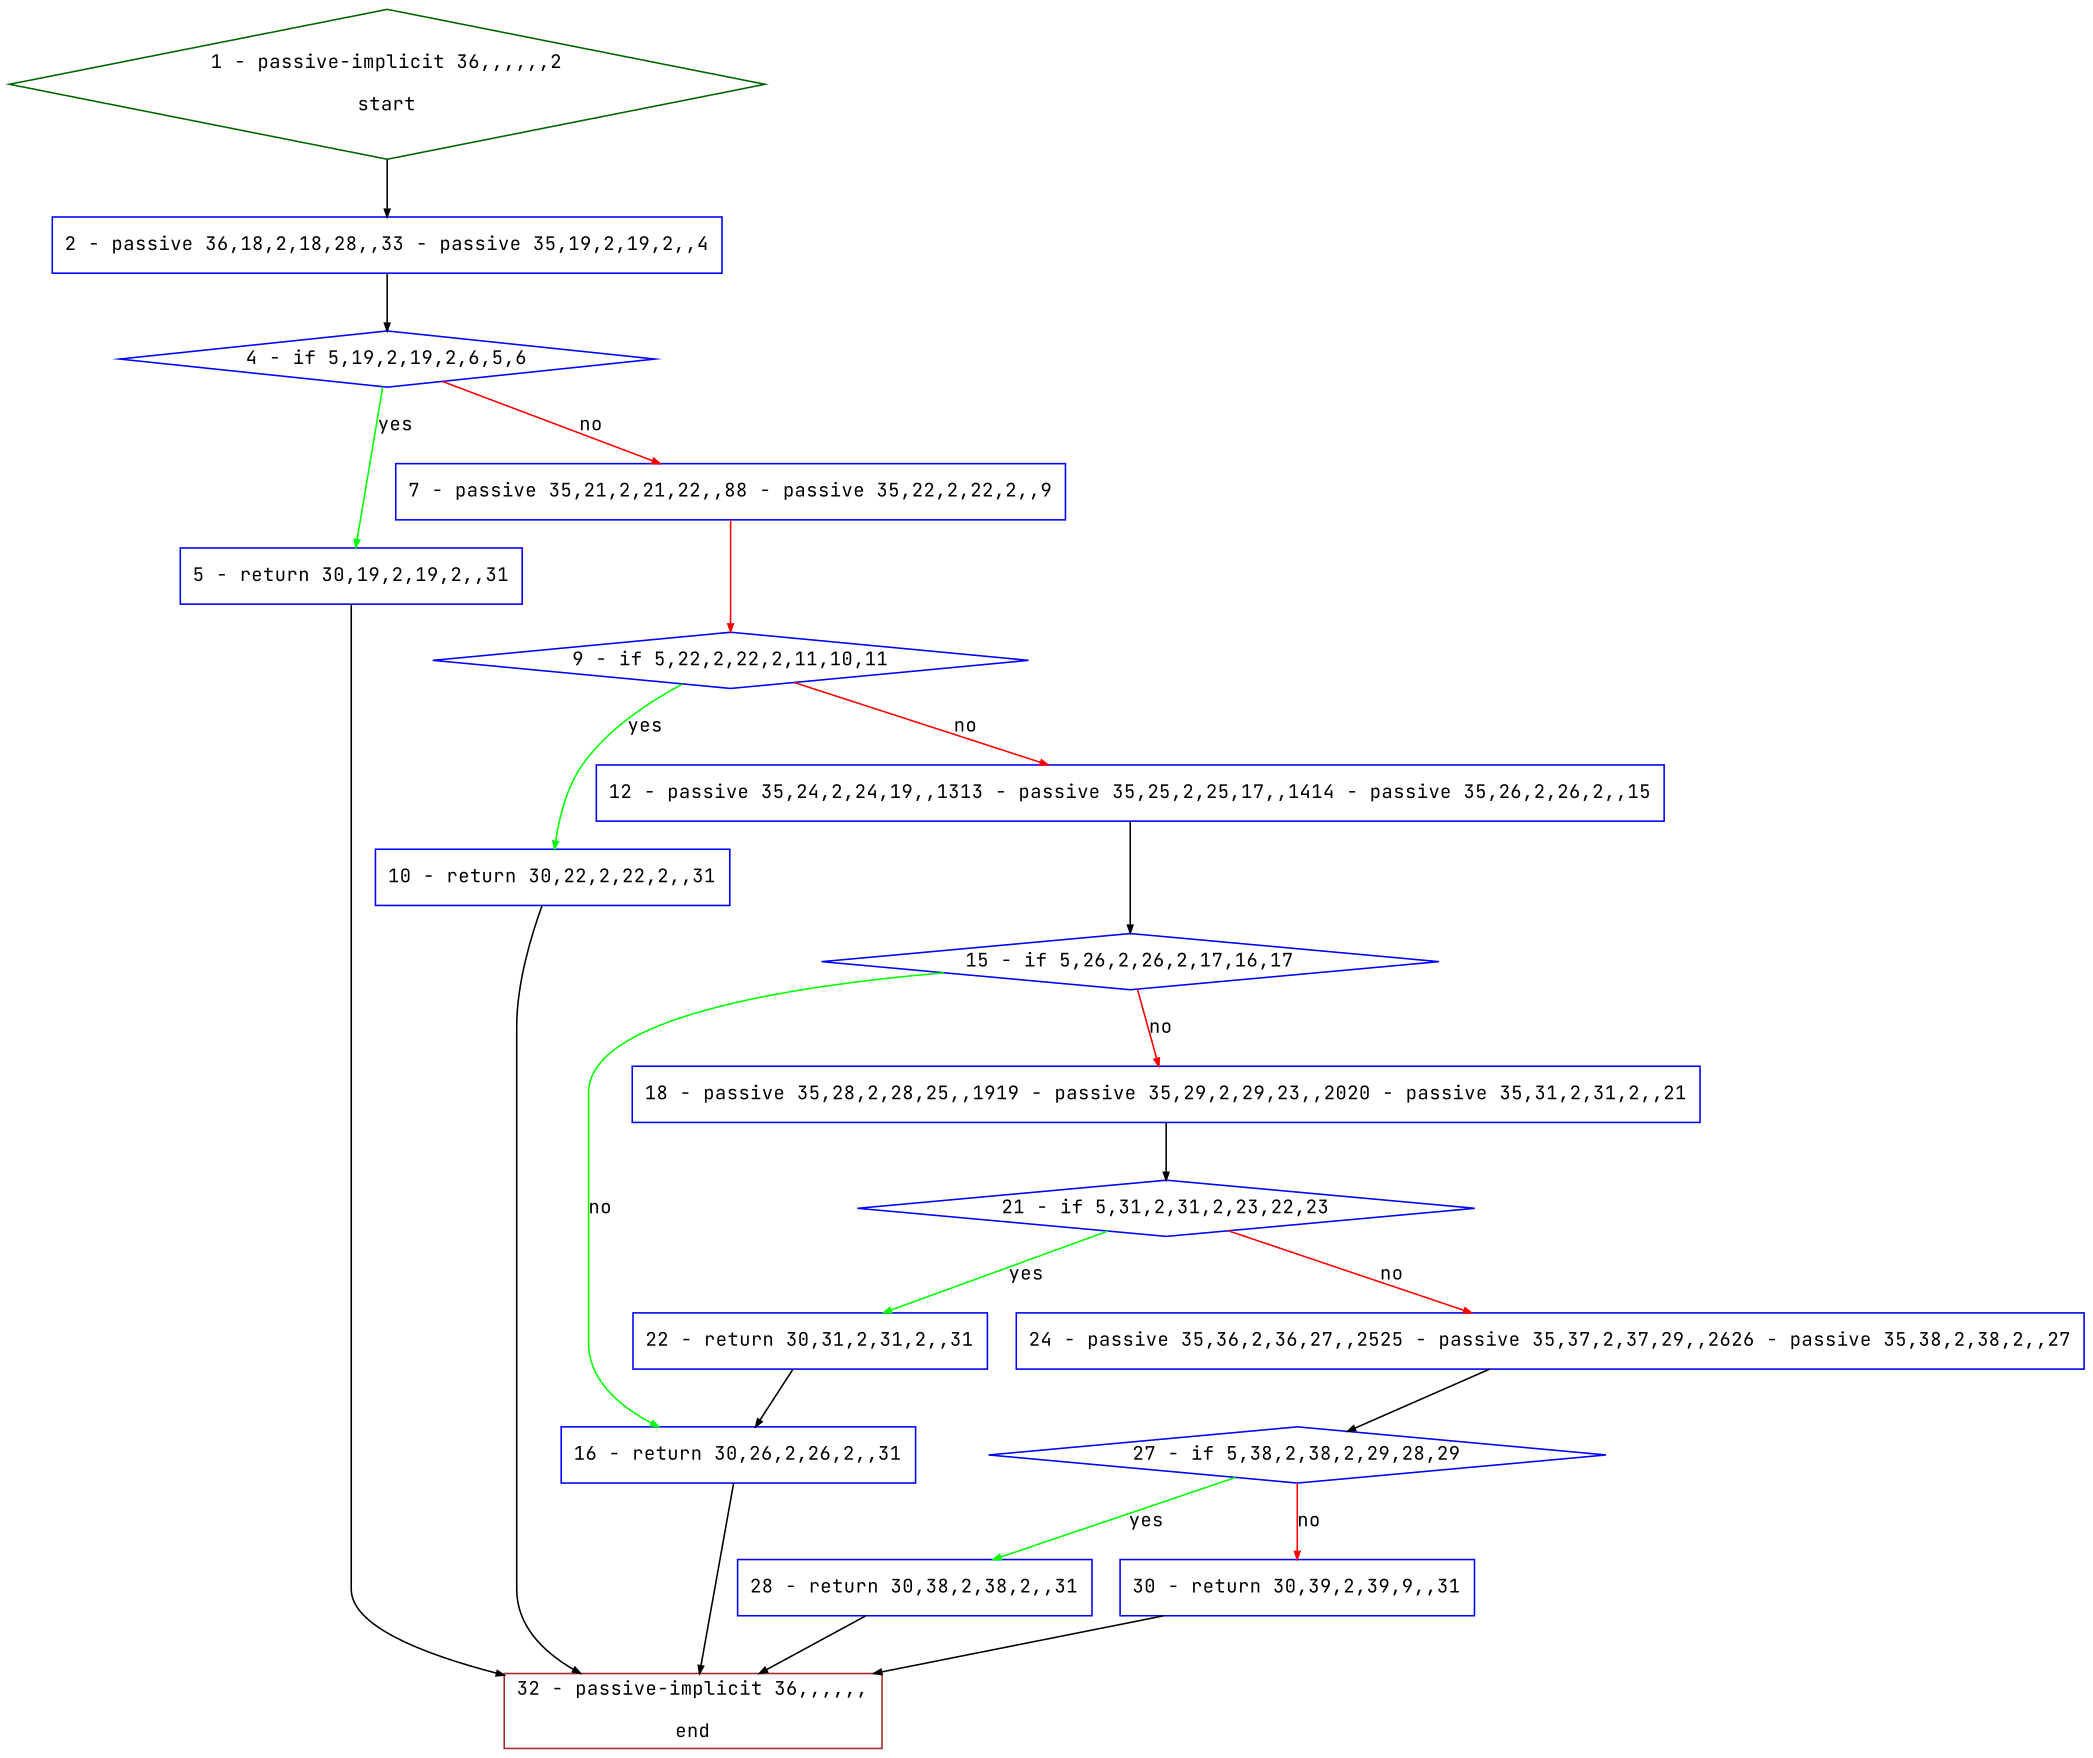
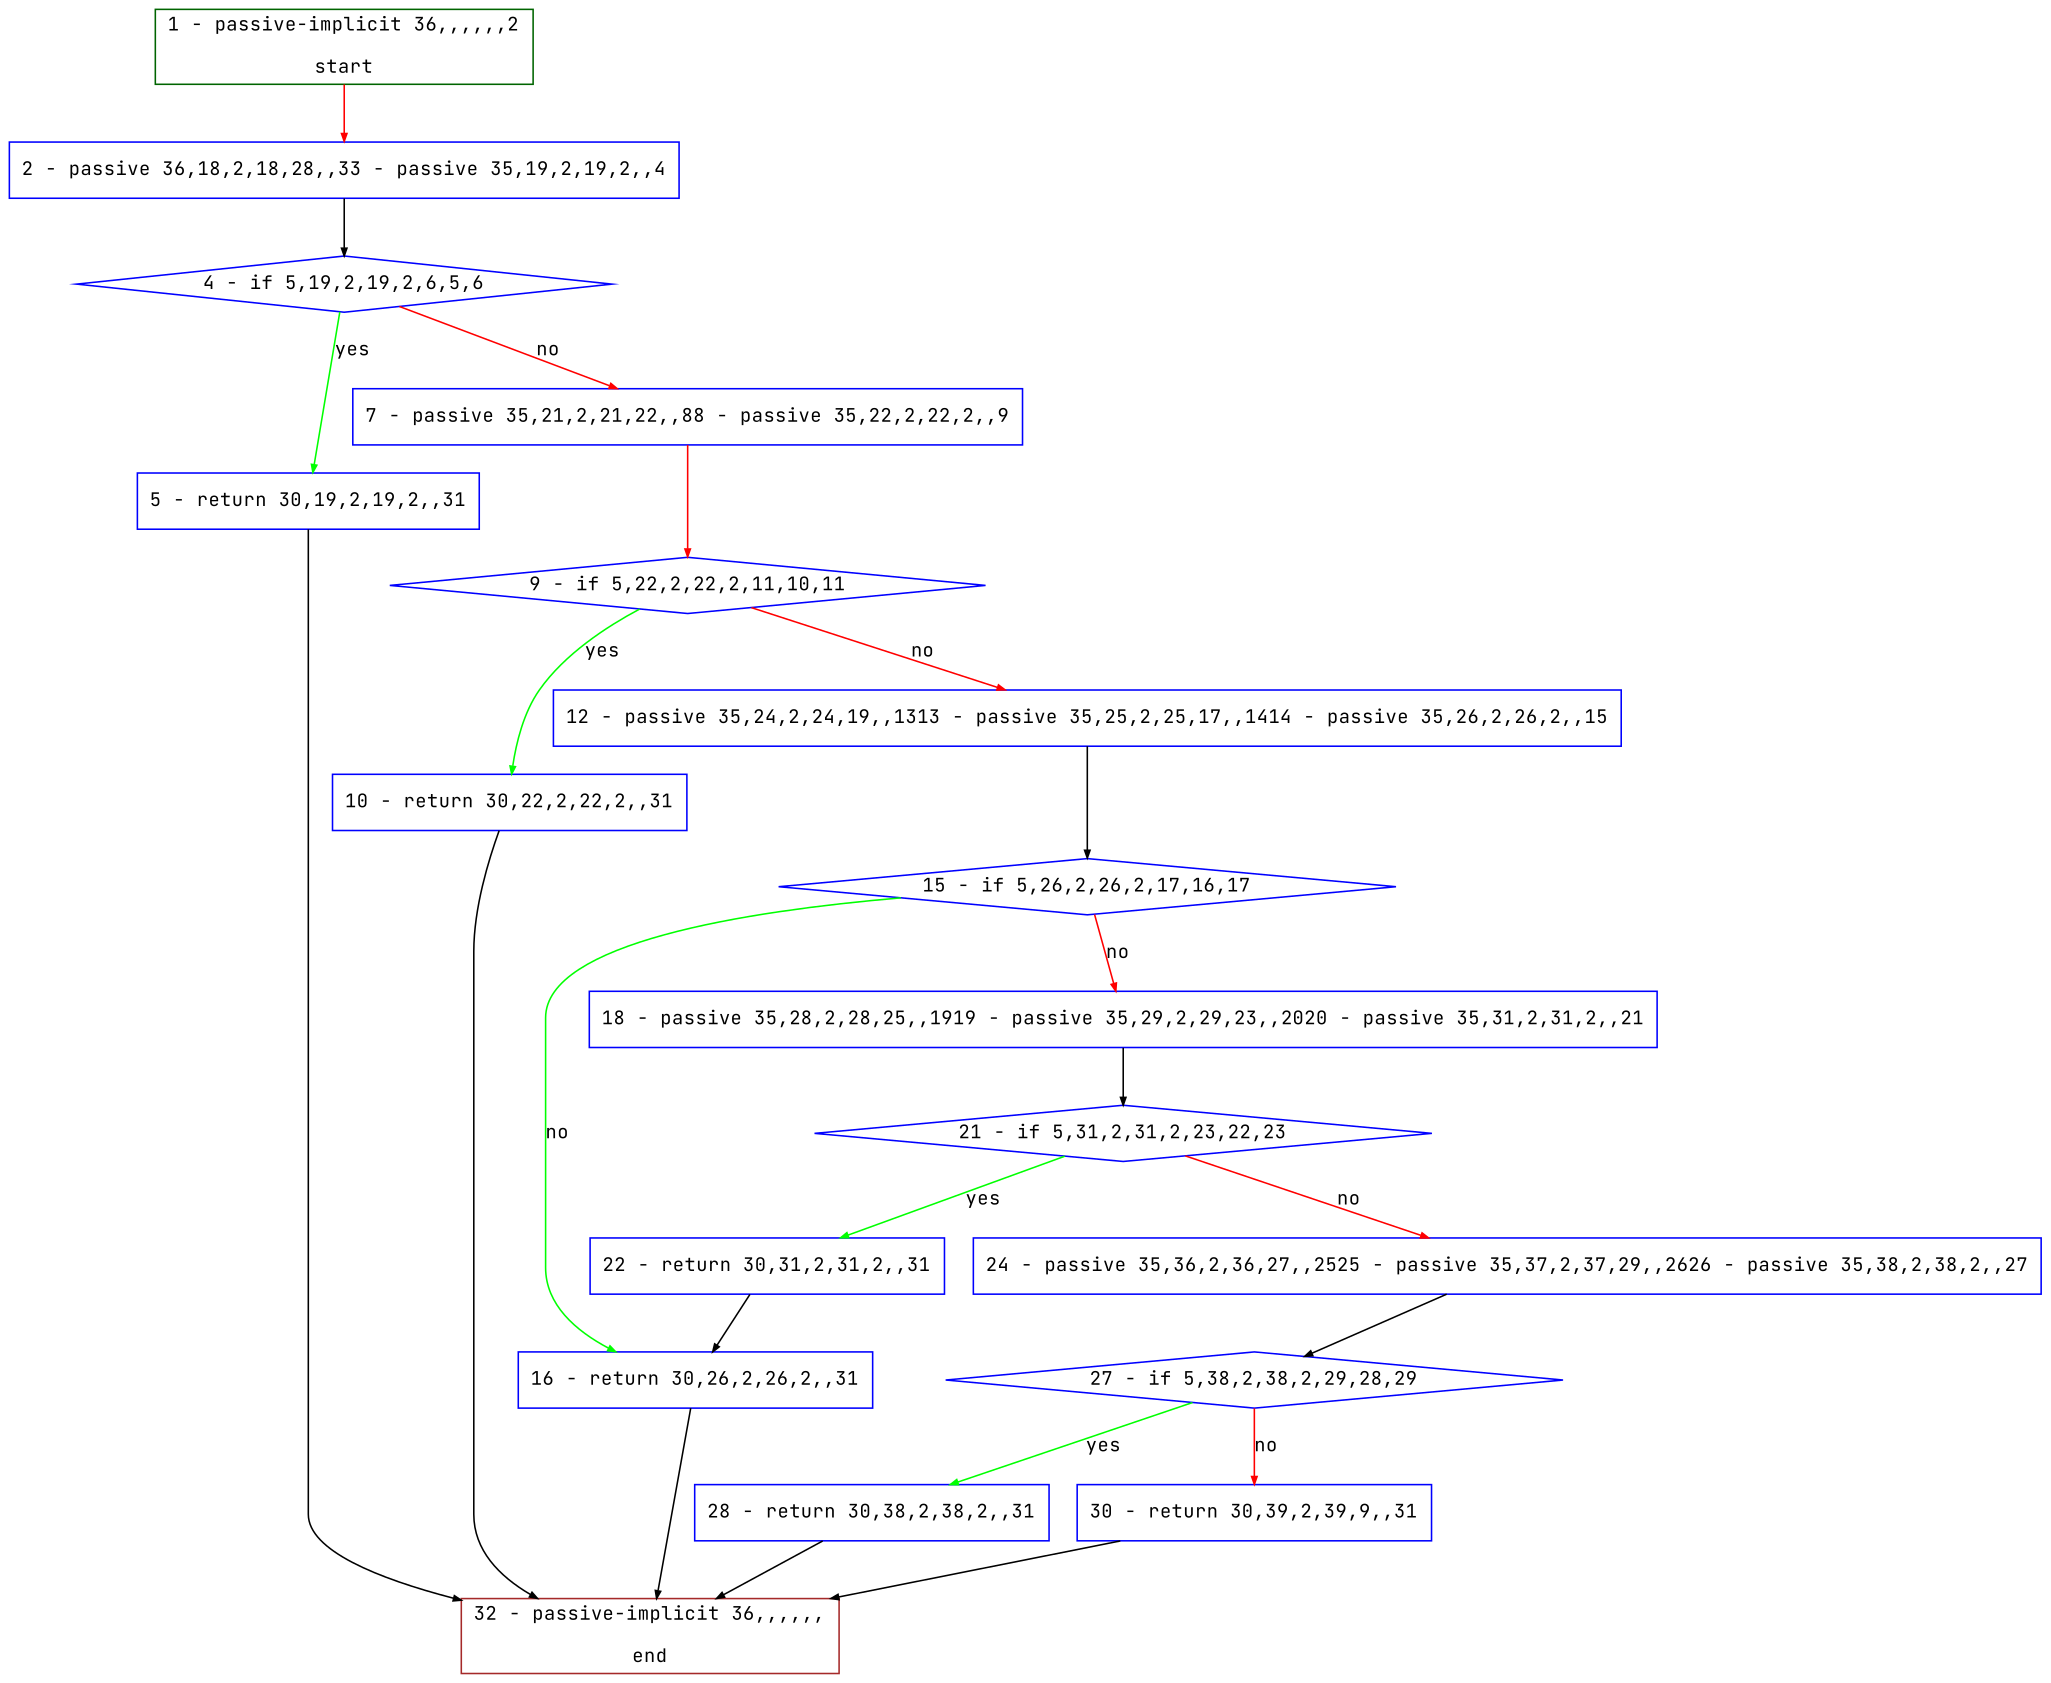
  digraph {
    bgcolor=white
    compound=true
    fillcolor="#FFFFCC"
    fontname="JetBrains Mono"
    fontsize=12
    pack=true
    packmode=clust
    style="rounded,filled"
    node [color="#0000ff" compound=true fillcolor="#ffffff" fixedsize=false fontname="JetBrains Mono" fontsize=12 node_initialized=no shape=box style=filled]
    edge [arrowhead=normal arrowsize=0.5 arrowtail=none color="#000000" compound=true dir=forward fontcolor=black fontname="JetBrains Mono" fontsize=12]
    n1 [label="2 - passive 36,18,2,18,28,,33 - passive 35,19,2,19,2,,4"]
    n2 [label="4 - if 5,19,2,19,2,6,5,6" shape=diamond]
    n3 [label="5 - return 30,19,2,19,2,,31"]
    n4 [label="7 - passive 35,21,2,21,22,,88 - passive 35,22,2,22,2,,9"]
-   n5 [color="#006400" label="1 - passive-implicit 36,,,,,,2\n\nstart" shape=diamond]
+   n5 [color="#006400" label="1 - passive-implicit 36,,,,,,2\n\nstart"]
    n6 [color="#a52a2a" label="32 - passive-implicit 36,,,,,,\n\nend"]
    n7 [label="9 - if 5,22,2,22,2,11,10,11" shape=diamond]
    n8 [label="10 - return 30,22,2,22,2,,31"]
    n9 [label="12 - passive 35,24,2,24,19,,1313 - passive 35,25,2,25,17,,1414 - passive 35,26,2,26,2,,15"]
    n10 [label="15 - if 5,26,2,26,2,17,16,17" shape=diamond]
    n11 [label="16 - return 30,26,2,26,2,,31"]
    n12 [label="18 - passive 35,28,2,28,25,,1919 - passive 35,29,2,29,23,,2020 - passive 35,31,2,31,2,,21"]
    n13 [label="21 - if 5,31,2,31,2,23,22,23" shape=diamond]
    n14 [label="22 - return 30,31,2,31,2,,31"]
    n15 [label="24 - passive 35,36,2,36,27,,2525 - passive 35,37,2,37,29,,2626 - passive 35,38,2,38,2,,27"]
    n16 [label="27 - if 5,38,2,38,2,29,28,29" shape=diamond]
    n17 [label="28 - return 30,38,2,38,2,,31"]
    n18 [label="30 - return 30,39,2,39,9,,31"]
    n1 -> n2
    n2 -> n3 [color="#00ff00" label=yes]
    n2 -> n4 [color="#ff0000" label=no]
    n3 -> n6
    n4 -> n7 [color="#ff0000"]
-   n5 -> n1
+   n5 -> n1 [color="#ff0000"]
    n7 -> n8 [color="#00ff00" label=yes]
    n7 -> n9 [color="#ff0000" label=no]
    n8 -> n6
    n9 -> n10
    n10 -> n11 [color="#00ff00" label=no]
    n10 -> n12 [color="#ff0000" label=no]
    n11 -> n6
    n12 -> n13
    n13 -> n14 [color="#00ff00" label=yes]
    n13 -> n15 [color="#ff0000" label=no]
    n14 -> n11
    n15 -> n16
    n16 -> n17 [color="#00ff00" label=yes]
    n16 -> n18 [color="#ff0000" label=no]
    n17 -> n6
    n18 -> n6
  }
